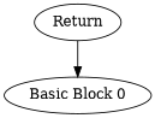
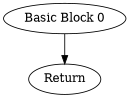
  digraph {
    n1 [label="Basic Block 0"]
    n2 [label=Return]
-   n2 -> n1
+   n1 -> n2
  }
